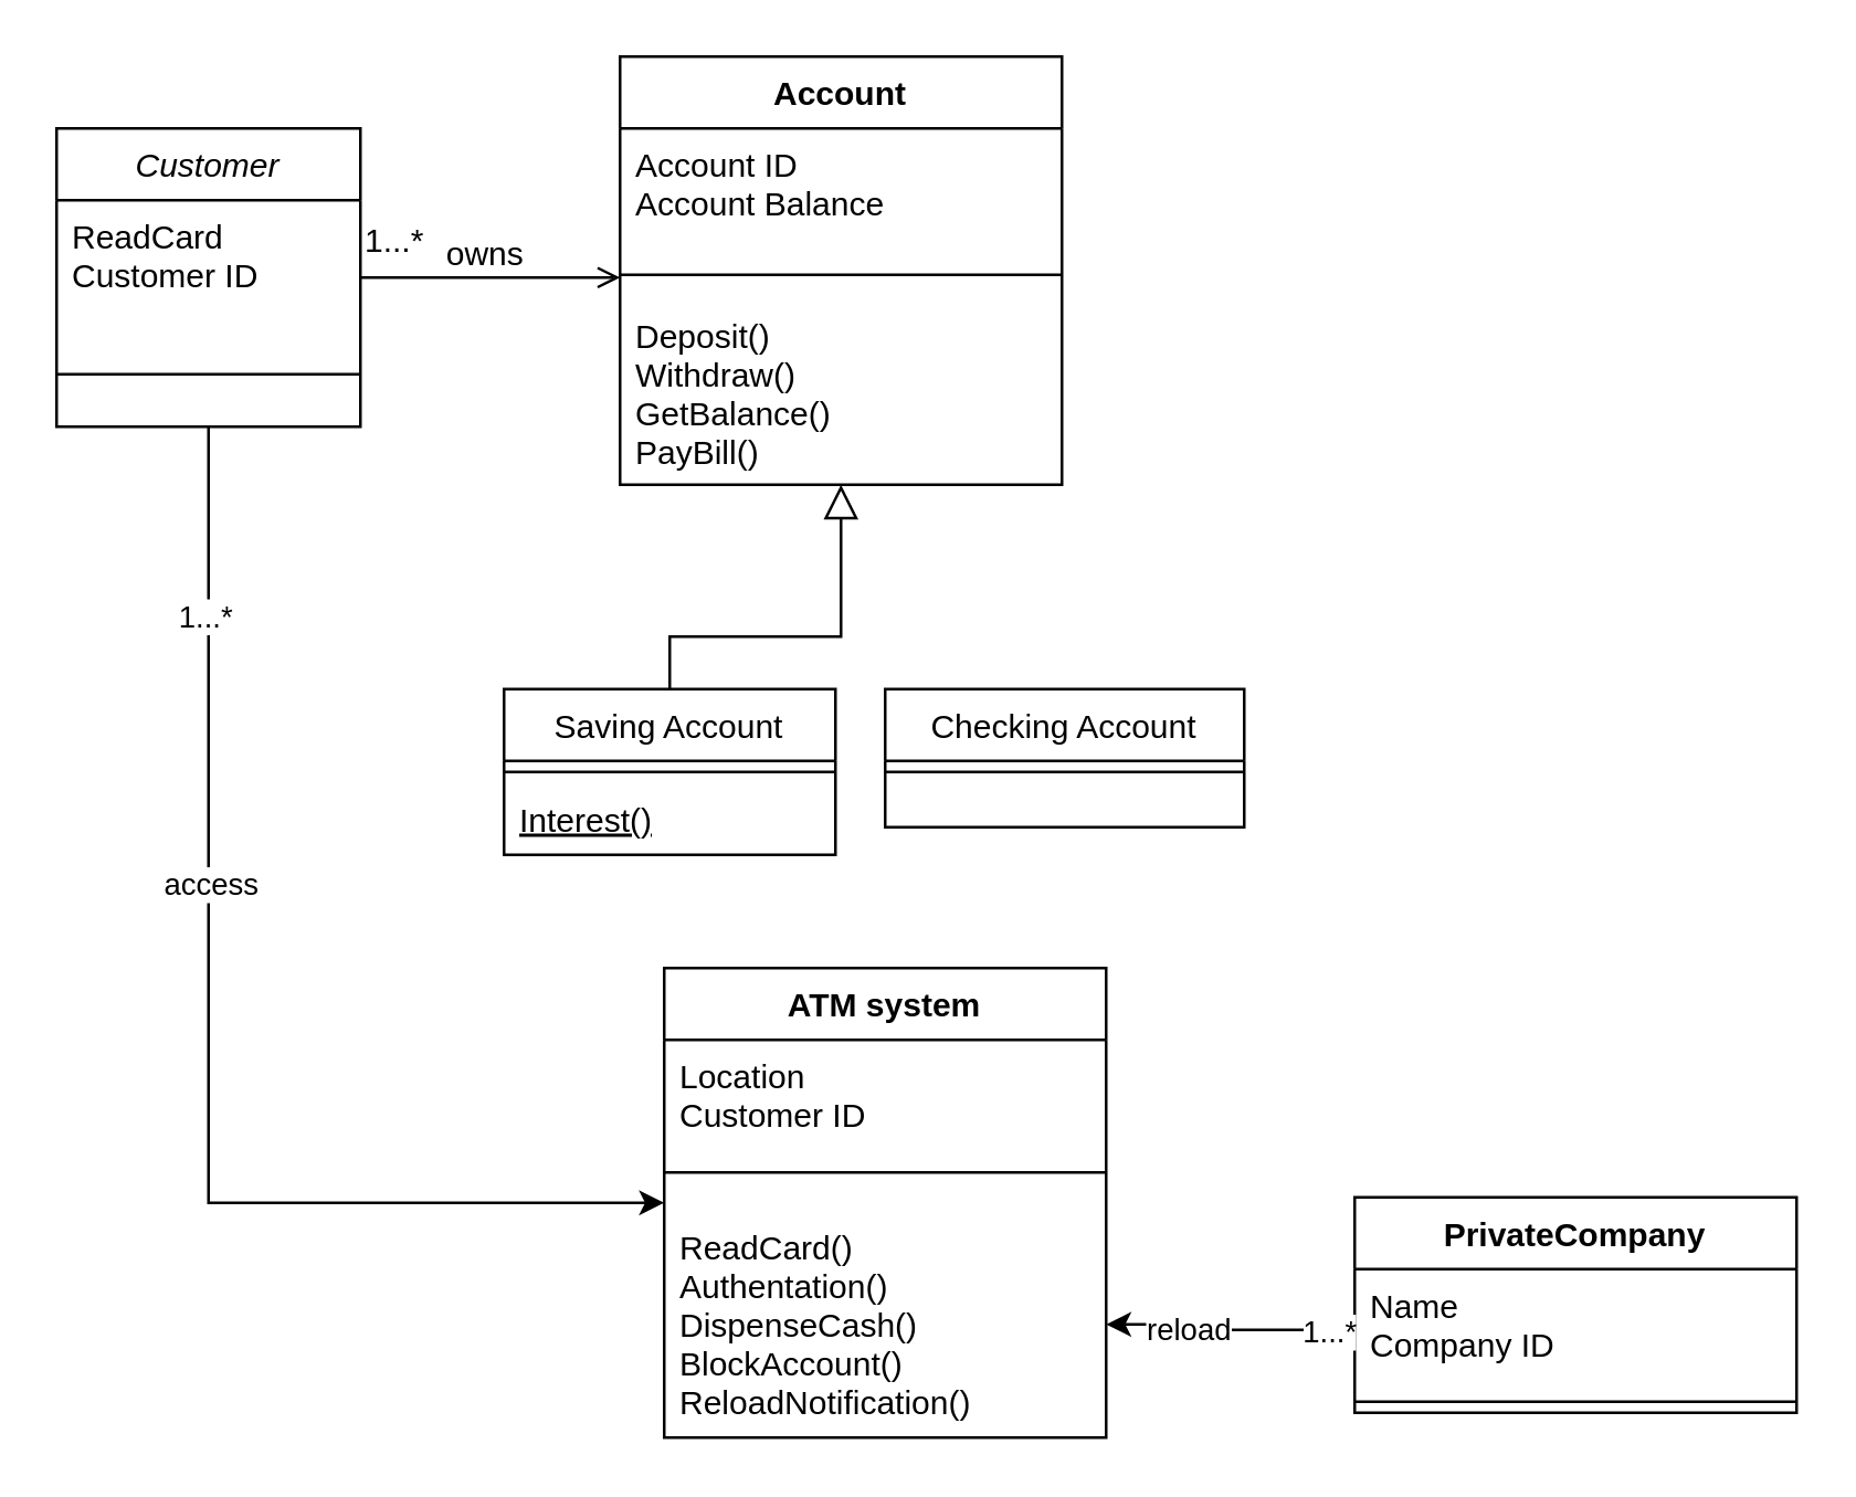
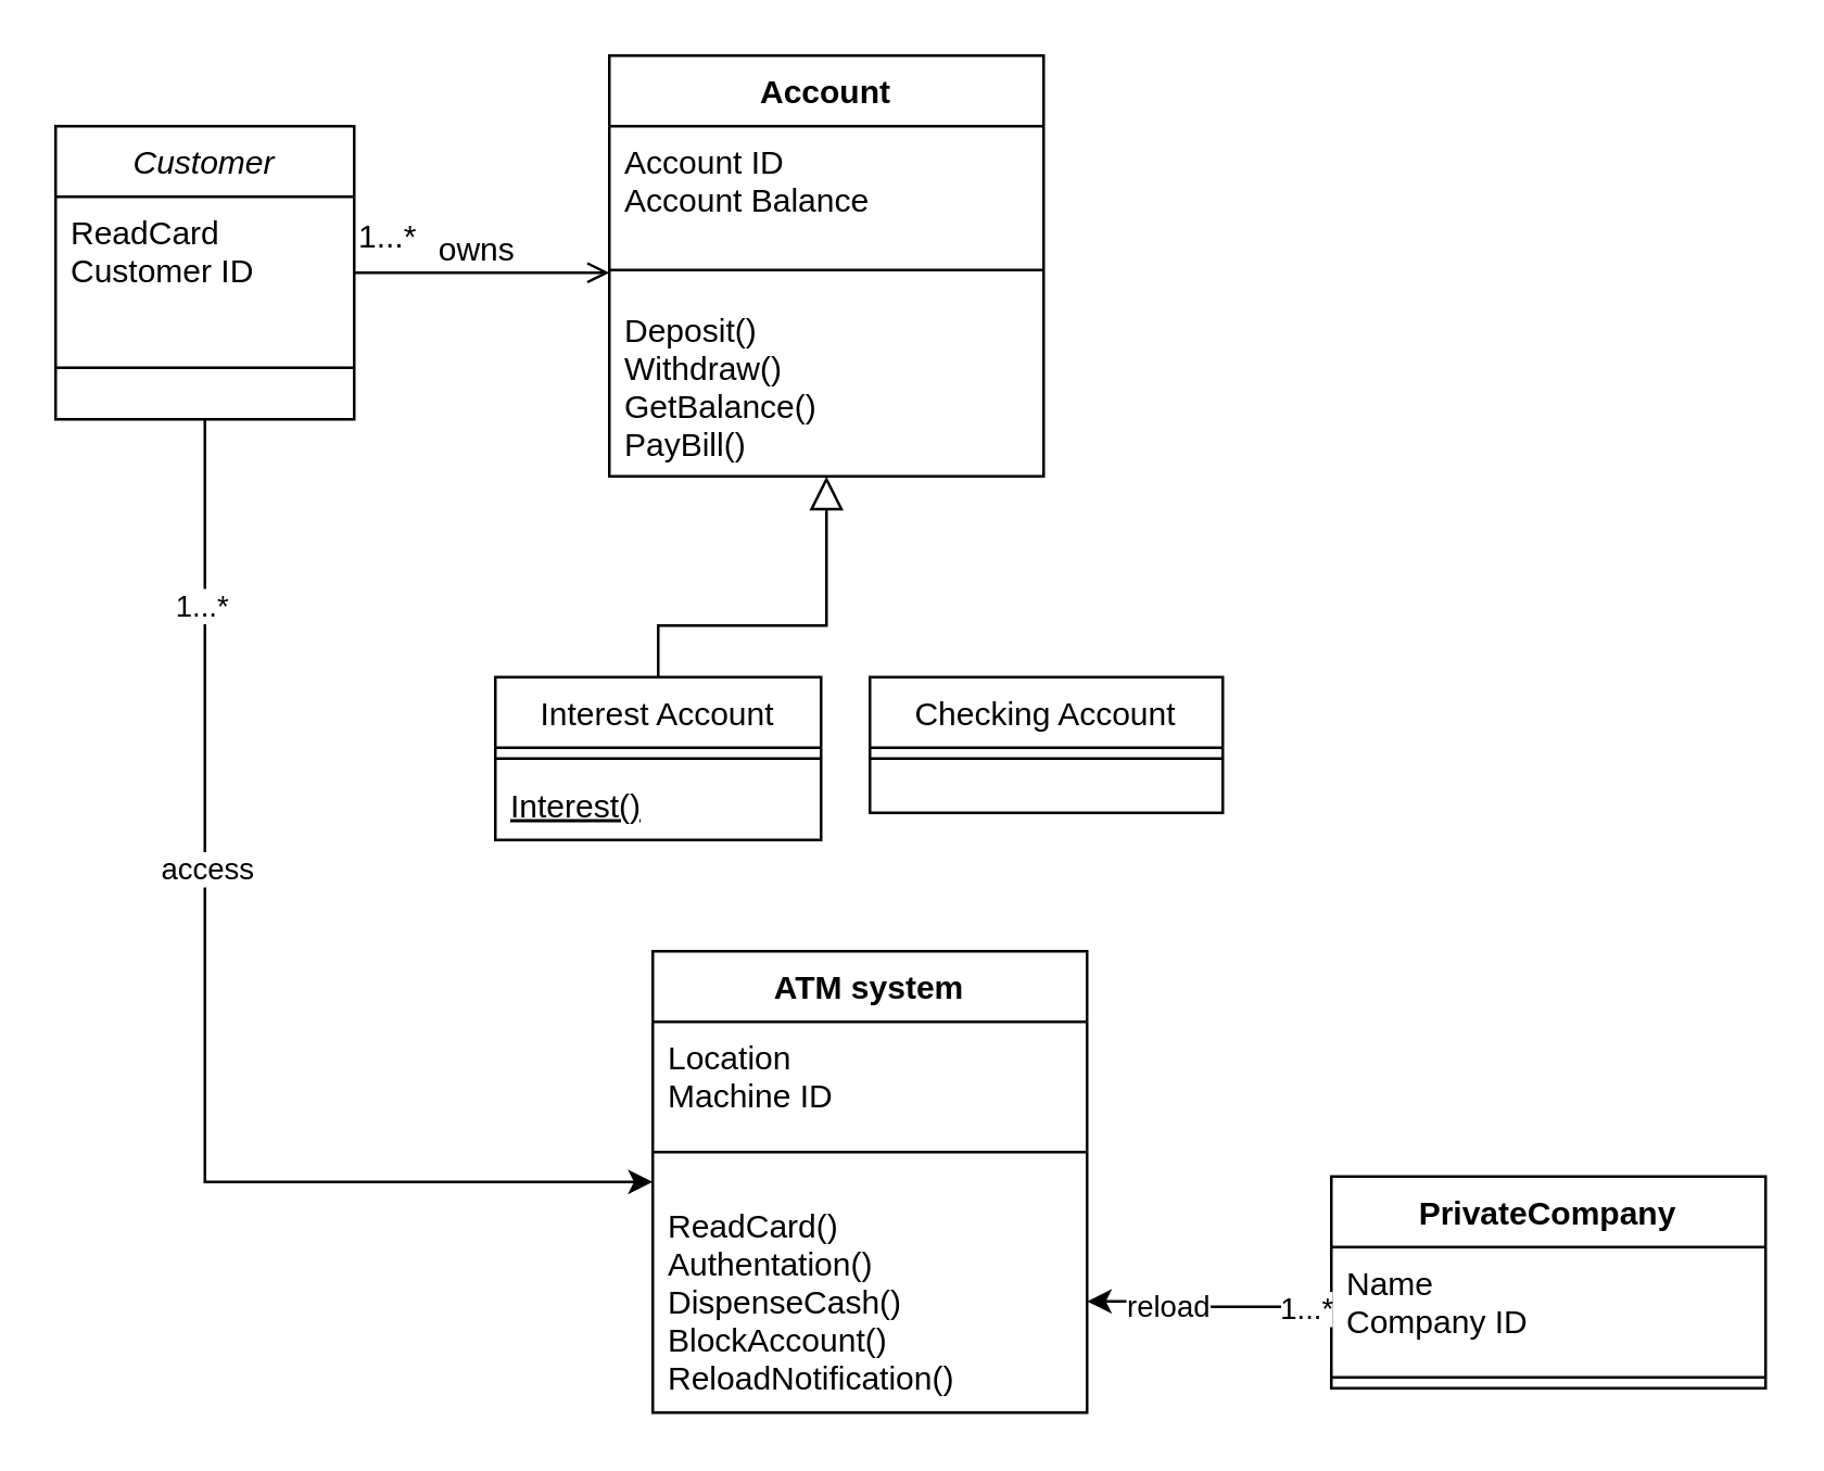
  <mxCell id="0" />
  <mxCell id="1" parent="0" />
  <mxCell id="2" style="edgeStyle=orthogonalEdgeStyle;rounded=0;orthogonalLoop=1;jettySize=auto;html=1;exitX=0.5;exitY=1;exitDx=0;exitDy=0;entryX=0;entryY=0.5;entryDx=0;entryDy=0;" parent="1" source="5" target="21" edge="1"><mxGeometry relative="1" as="geometry" /></mxCell>
  <mxCell id="3" value="1...*" style="edgeLabel;html=1;align=center;verticalAlign=middle;resizable=0;points=[];" parent="2" vertex="1" connectable="0"><mxGeometry x="-0.693" y="-2" relative="1" as="geometry"><mxPoint as="offset" /></mxGeometry></mxCell>
  <mxCell id="4" value="access" style="edgeLabel;html=1;align=center;verticalAlign=middle;resizable=0;points=[];" parent="2" vertex="1" connectable="0"><mxGeometry x="-0.26" relative="1" as="geometry"><mxPoint as="offset" /></mxGeometry></mxCell>
  <mxCell id="5" value="Customer" style="swimlane;fontStyle=2;align=center;verticalAlign=top;childLayout=stackLayout;horizontal=1;startSize=26;horizontalStack=0;resizeParent=1;resizeLast=0;collapsible=1;marginBottom=0;rounded=0;shadow=0;strokeWidth=1;" parent="1" vertex="1"><mxGeometry x="20" y="46" width="110" height="108" as="geometry"><mxRectangle x="230" y="140" width="160" height="26" as="alternateBounds" /></mxGeometry></mxCell>
  <mxCell id="6" value="ReadCard&#10;Customer ID" style="text;align=left;verticalAlign=top;spacingLeft=4;spacingRight=4;overflow=hidden;rotatable=0;points=[[0,0.5],[1,0.5]];portConstraint=eastwest;" parent="5" vertex="1"><mxGeometry y="26" width="110" height="44" as="geometry" /></mxCell>
  <mxCell id="7" value="" style="line;html=1;strokeWidth=1;align=left;verticalAlign=middle;spacingTop=-1;spacingLeft=3;spacingRight=3;rotatable=0;labelPosition=right;points=[];portConstraint=eastwest;" parent="5" vertex="1"><mxGeometry y="70" width="110" height="38" as="geometry" /></mxCell>
- <mxCell id="8" value="Saving Account" style="swimlane;fontStyle=0;align=center;verticalAlign=top;childLayout=stackLayout;horizontal=1;startSize=26;horizontalStack=0;resizeParent=1;resizeLast=0;collapsible=1;marginBottom=0;rounded=0;shadow=0;strokeWidth=1;" parent="1" vertex="1"><mxGeometry x="182" y="249" width="120" height="60" as="geometry"><mxRectangle x="130" y="380" width="160" height="26" as="alternateBounds" /></mxGeometry></mxCell>
+ <mxCell id="8" value="Interest Account" style="swimlane;fontStyle=0;align=center;verticalAlign=top;childLayout=stackLayout;horizontal=1;startSize=26;horizontalStack=0;resizeParent=1;resizeLast=0;collapsible=1;marginBottom=0;rounded=0;shadow=0;strokeWidth=1;" parent="1" vertex="1"><mxGeometry x="182" y="249" width="120" height="60" as="geometry"><mxRectangle x="130" y="380" width="160" height="26" as="alternateBounds" /></mxGeometry></mxCell>
  <mxCell id="9" value="" style="line;html=1;strokeWidth=1;align=left;verticalAlign=middle;spacingTop=-1;spacingLeft=3;spacingRight=3;rotatable=0;labelPosition=right;points=[];portConstraint=eastwest;" parent="8" vertex="1"><mxGeometry y="26" width="120" height="8" as="geometry" /></mxCell>
  <mxCell id="10" value="Interest()" style="text;align=left;verticalAlign=top;spacingLeft=4;spacingRight=4;overflow=hidden;rotatable=0;points=[[0,0.5],[1,0.5]];portConstraint=eastwest;fontStyle=4" parent="8" vertex="1"><mxGeometry y="34" width="120" height="26" as="geometry" /></mxCell>
  <mxCell id="11" value="" style="endArrow=block;endSize=10;endFill=0;shadow=0;strokeWidth=1;rounded=0;edgeStyle=elbowEdgeStyle;elbow=vertical;exitX=0.5;exitY=0;exitDx=0;exitDy=0;entryX=0.5;entryY=1;entryDx=0;entryDy=0;" parent="1" source="8" target="17" edge="1"><mxGeometry width="160" relative="1" as="geometry"><mxPoint x="73" y="300" as="sourcePoint" /><mxPoint x="304" y="160" as="targetPoint" /><Array as="points"><mxPoint x="220" y="230" /><mxPoint x="200" y="230" /><mxPoint x="250" y="230" /><mxPoint x="240" y="230" /></Array></mxGeometry></mxCell>
  <mxCell id="12" value="Checking Account" style="swimlane;fontStyle=0;align=center;verticalAlign=top;childLayout=stackLayout;horizontal=1;startSize=26;horizontalStack=0;resizeParent=1;resizeLast=0;collapsible=1;marginBottom=0;rounded=0;shadow=0;strokeWidth=1;" parent="1" vertex="1"><mxGeometry x="320" y="249" width="130" height="50" as="geometry"><mxRectangle x="340" y="380" width="170" height="26" as="alternateBounds" /></mxGeometry></mxCell>
  <mxCell id="13" value="" style="line;html=1;strokeWidth=1;align=left;verticalAlign=middle;spacingTop=-1;spacingLeft=3;spacingRight=3;rotatable=0;labelPosition=right;points=[];portConstraint=eastwest;" parent="12" vertex="1"><mxGeometry y="26" width="130" height="8" as="geometry" /></mxCell>
  <mxCell id="14" value="" style="endArrow=open;shadow=0;strokeWidth=1;rounded=0;endFill=1;edgeStyle=elbowEdgeStyle;elbow=vertical;exitX=1;exitY=0.5;exitDx=0;exitDy=0;entryX=0;entryY=0.556;entryDx=0;entryDy=0;entryPerimeter=0;" parent="1" source="5" target="19" edge="1"><mxGeometry x="0.5" y="41" relative="1" as="geometry"><mxPoint x="270" y="138" as="sourcePoint" /><mxPoint x="224" y="109" as="targetPoint" /><mxPoint x="-40" y="32" as="offset" /></mxGeometry></mxCell>
  <mxCell id="15" value="1...*" style="resizable=0;align=left;verticalAlign=bottom;labelBackgroundColor=none;fontSize=12;" parent="14" connectable="0" vertex="1"><mxGeometry x="-1" relative="1" as="geometry"><mxPoint y="-5" as="offset" /></mxGeometry></mxCell>
  <mxCell id="16" value="owns" style="text;html=1;resizable=0;points=[];;align=center;verticalAlign=middle;labelBackgroundColor=none;rounded=0;shadow=0;strokeWidth=1;fontSize=12;" parent="14" vertex="1" connectable="0"><mxGeometry x="0.5" y="49" relative="1" as="geometry"><mxPoint x="-27" y="40" as="offset" /></mxGeometry></mxCell>
  <mxCell id="17" value="Account" style="swimlane;fontStyle=1;align=center;verticalAlign=top;childLayout=stackLayout;horizontal=1;startSize=26;horizontalStack=0;resizeParent=1;resizeParentMax=0;resizeLast=0;collapsible=1;marginBottom=0;" parent="1" vertex="1"><mxGeometry x="224" y="20" width="160" height="155" as="geometry" /></mxCell>
  <mxCell id="18" value="Account ID&#10;Account Balance&#10;&#10;&#10;&#10;" style="text;strokeColor=none;fillColor=none;align=left;verticalAlign=top;spacingLeft=4;spacingRight=4;overflow=hidden;rotatable=0;points=[[0,0.5],[1,0.5]];portConstraint=eastwest;" parent="17" vertex="1"><mxGeometry y="26" width="160" height="44" as="geometry" /></mxCell>
  <mxCell id="19" value="" style="line;strokeWidth=1;fillColor=none;align=left;verticalAlign=middle;spacingTop=-1;spacingLeft=3;spacingRight=3;rotatable=0;labelPosition=right;points=[];portConstraint=eastwest;" parent="17" vertex="1"><mxGeometry y="70" width="160" height="18" as="geometry" /></mxCell>
  <mxCell id="20" value="Deposit()&#10;Withdraw()&#10;GetBalance()&#10;PayBill()&#10;&#10;&#10;&#10;" style="text;strokeColor=none;fillColor=none;align=left;verticalAlign=top;spacingLeft=4;spacingRight=4;overflow=hidden;rotatable=0;points=[[0,0.5],[1,0.5]];portConstraint=eastwest;" parent="17" vertex="1"><mxGeometry y="88" width="160" height="67" as="geometry" /></mxCell>
  <mxCell id="21" value="ATM system" style="swimlane;fontStyle=1;align=center;verticalAlign=top;childLayout=stackLayout;horizontal=1;startSize=26;horizontalStack=0;resizeParent=1;resizeParentMax=0;resizeLast=0;collapsible=1;marginBottom=0;" parent="1" vertex="1"><mxGeometry x="240" y="350" width="160" height="170" as="geometry" /></mxCell>
- <mxCell id="22" value="Location&#10;Customer ID&#10;" style="text;strokeColor=none;fillColor=none;align=left;verticalAlign=top;spacingLeft=4;spacingRight=4;overflow=hidden;rotatable=0;points=[[0,0.5],[1,0.5]];portConstraint=eastwest;" parent="21" vertex="1"><mxGeometry y="26" width="160" height="34" as="geometry" /></mxCell>
+ <mxCell id="22" value="Location&#10;Machine ID&#10;" style="text;strokeColor=none;fillColor=none;align=left;verticalAlign=top;spacingLeft=4;spacingRight=4;overflow=hidden;rotatable=0;points=[[0,0.5],[1,0.5]];portConstraint=eastwest;" parent="21" vertex="1"><mxGeometry y="26" width="160" height="34" as="geometry" /></mxCell>
  <mxCell id="23" value="" style="line;strokeWidth=1;fillColor=none;align=left;verticalAlign=middle;spacingTop=-1;spacingLeft=3;spacingRight=3;rotatable=0;labelPosition=right;points=[];portConstraint=eastwest;" parent="21" vertex="1"><mxGeometry y="60" width="160" height="28" as="geometry" /></mxCell>
  <mxCell id="24" value="ReadCard()&#10;Authentation()&#10;DispenseCash()&#10;BlockAccount()&#10;ReloadNotification()&#10;&#10;" style="text;strokeColor=none;fillColor=none;align=left;verticalAlign=top;spacingLeft=4;spacingRight=4;overflow=hidden;rotatable=0;points=[[0,0.5],[1,0.5]];portConstraint=eastwest;" parent="21" vertex="1"><mxGeometry y="88" width="160" height="82" as="geometry" /></mxCell>
  <mxCell id="25" value="PrivateCompany" style="swimlane;fontStyle=1;align=center;verticalAlign=top;childLayout=stackLayout;horizontal=1;startSize=26;horizontalStack=0;resizeParent=1;resizeParentMax=0;resizeLast=0;collapsible=1;marginBottom=0;" parent="1" vertex="1"><mxGeometry x="490" y="433" width="160" height="78" as="geometry" /></mxCell>
  <mxCell id="26" value="Name&#10;Company ID&#10;" style="text;strokeColor=none;fillColor=none;align=left;verticalAlign=top;spacingLeft=4;spacingRight=4;overflow=hidden;rotatable=0;points=[[0,0.5],[1,0.5]];portConstraint=eastwest;" parent="25" vertex="1"><mxGeometry y="26" width="160" height="44" as="geometry" /></mxCell>
  <mxCell id="27" value="" style="line;strokeWidth=1;fillColor=none;align=left;verticalAlign=middle;spacingTop=-1;spacingLeft=3;spacingRight=3;rotatable=0;labelPosition=right;points=[];portConstraint=eastwest;" parent="25" vertex="1"><mxGeometry y="70" width="160" height="8" as="geometry" /></mxCell>
  <mxCell id="28" style="edgeStyle=orthogonalEdgeStyle;rounded=0;orthogonalLoop=1;jettySize=auto;html=1;exitX=0;exitY=0.5;exitDx=0;exitDy=0;" parent="1" source="26" target="24" edge="1"><mxGeometry relative="1" as="geometry" /></mxCell>
  <mxCell id="29" value="reload" style="edgeLabel;html=1;align=center;verticalAlign=middle;resizable=0;points=[];" parent="28" vertex="1" connectable="0"><mxGeometry x="0.38" y="1" relative="1" as="geometry"><mxPoint as="offset" /></mxGeometry></mxCell>
  <mxCell id="30" value="1...*" style="edgeLabel;html=1;align=center;verticalAlign=middle;resizable=0;points=[];" parent="28" vertex="1" connectable="0"><mxGeometry x="-0.783" relative="1" as="geometry"><mxPoint as="offset" /></mxGeometry></mxCell>
